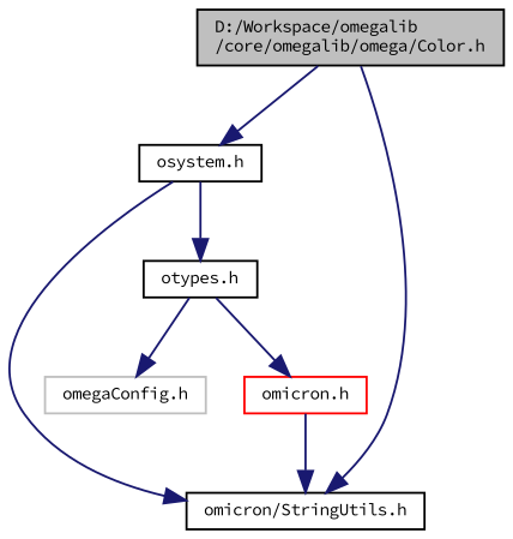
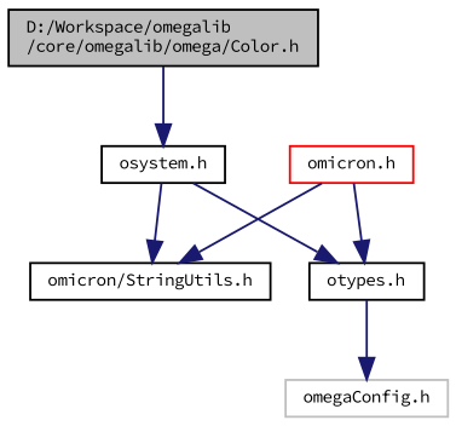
  digraph {
    fontname="Source Code Pro"
    node [color=black fontname="Source Code Pro" fontsize=8 shape=record]
    edge [color=midnightblue fontname="Source Code Pro" fontsize=8 labelfontname="FreeSans.ttf" labelfontsize=8 style=solid]
    n1 [fillcolor=grey75 fontcolor=black height=0.2 label="D:/Workspace/omegalib\l/core/omegalib/omega/Color.h" style=filled width=0.4]
    n2 [height=0.2 label="osystem.h" width=0.4]
    n3 [height=0.2 label="omicron/StringUtils.h" width=0.4]
    n4 [height=0.2 label="otypes.h" width=0.4]
    n5 [color=grey75 height=0.2 label="omegaConfig.h" width=0.4]
    n6 [color=red height=0.2 label="omicron.h" width=0.4]
    n1 -> n2
-   n1 -> n3
    n2 -> n3
    n2 -> n4
    n4 -> n5
-   n4 -> n6
+   n6 -> n4
    n6 -> n3
  }
